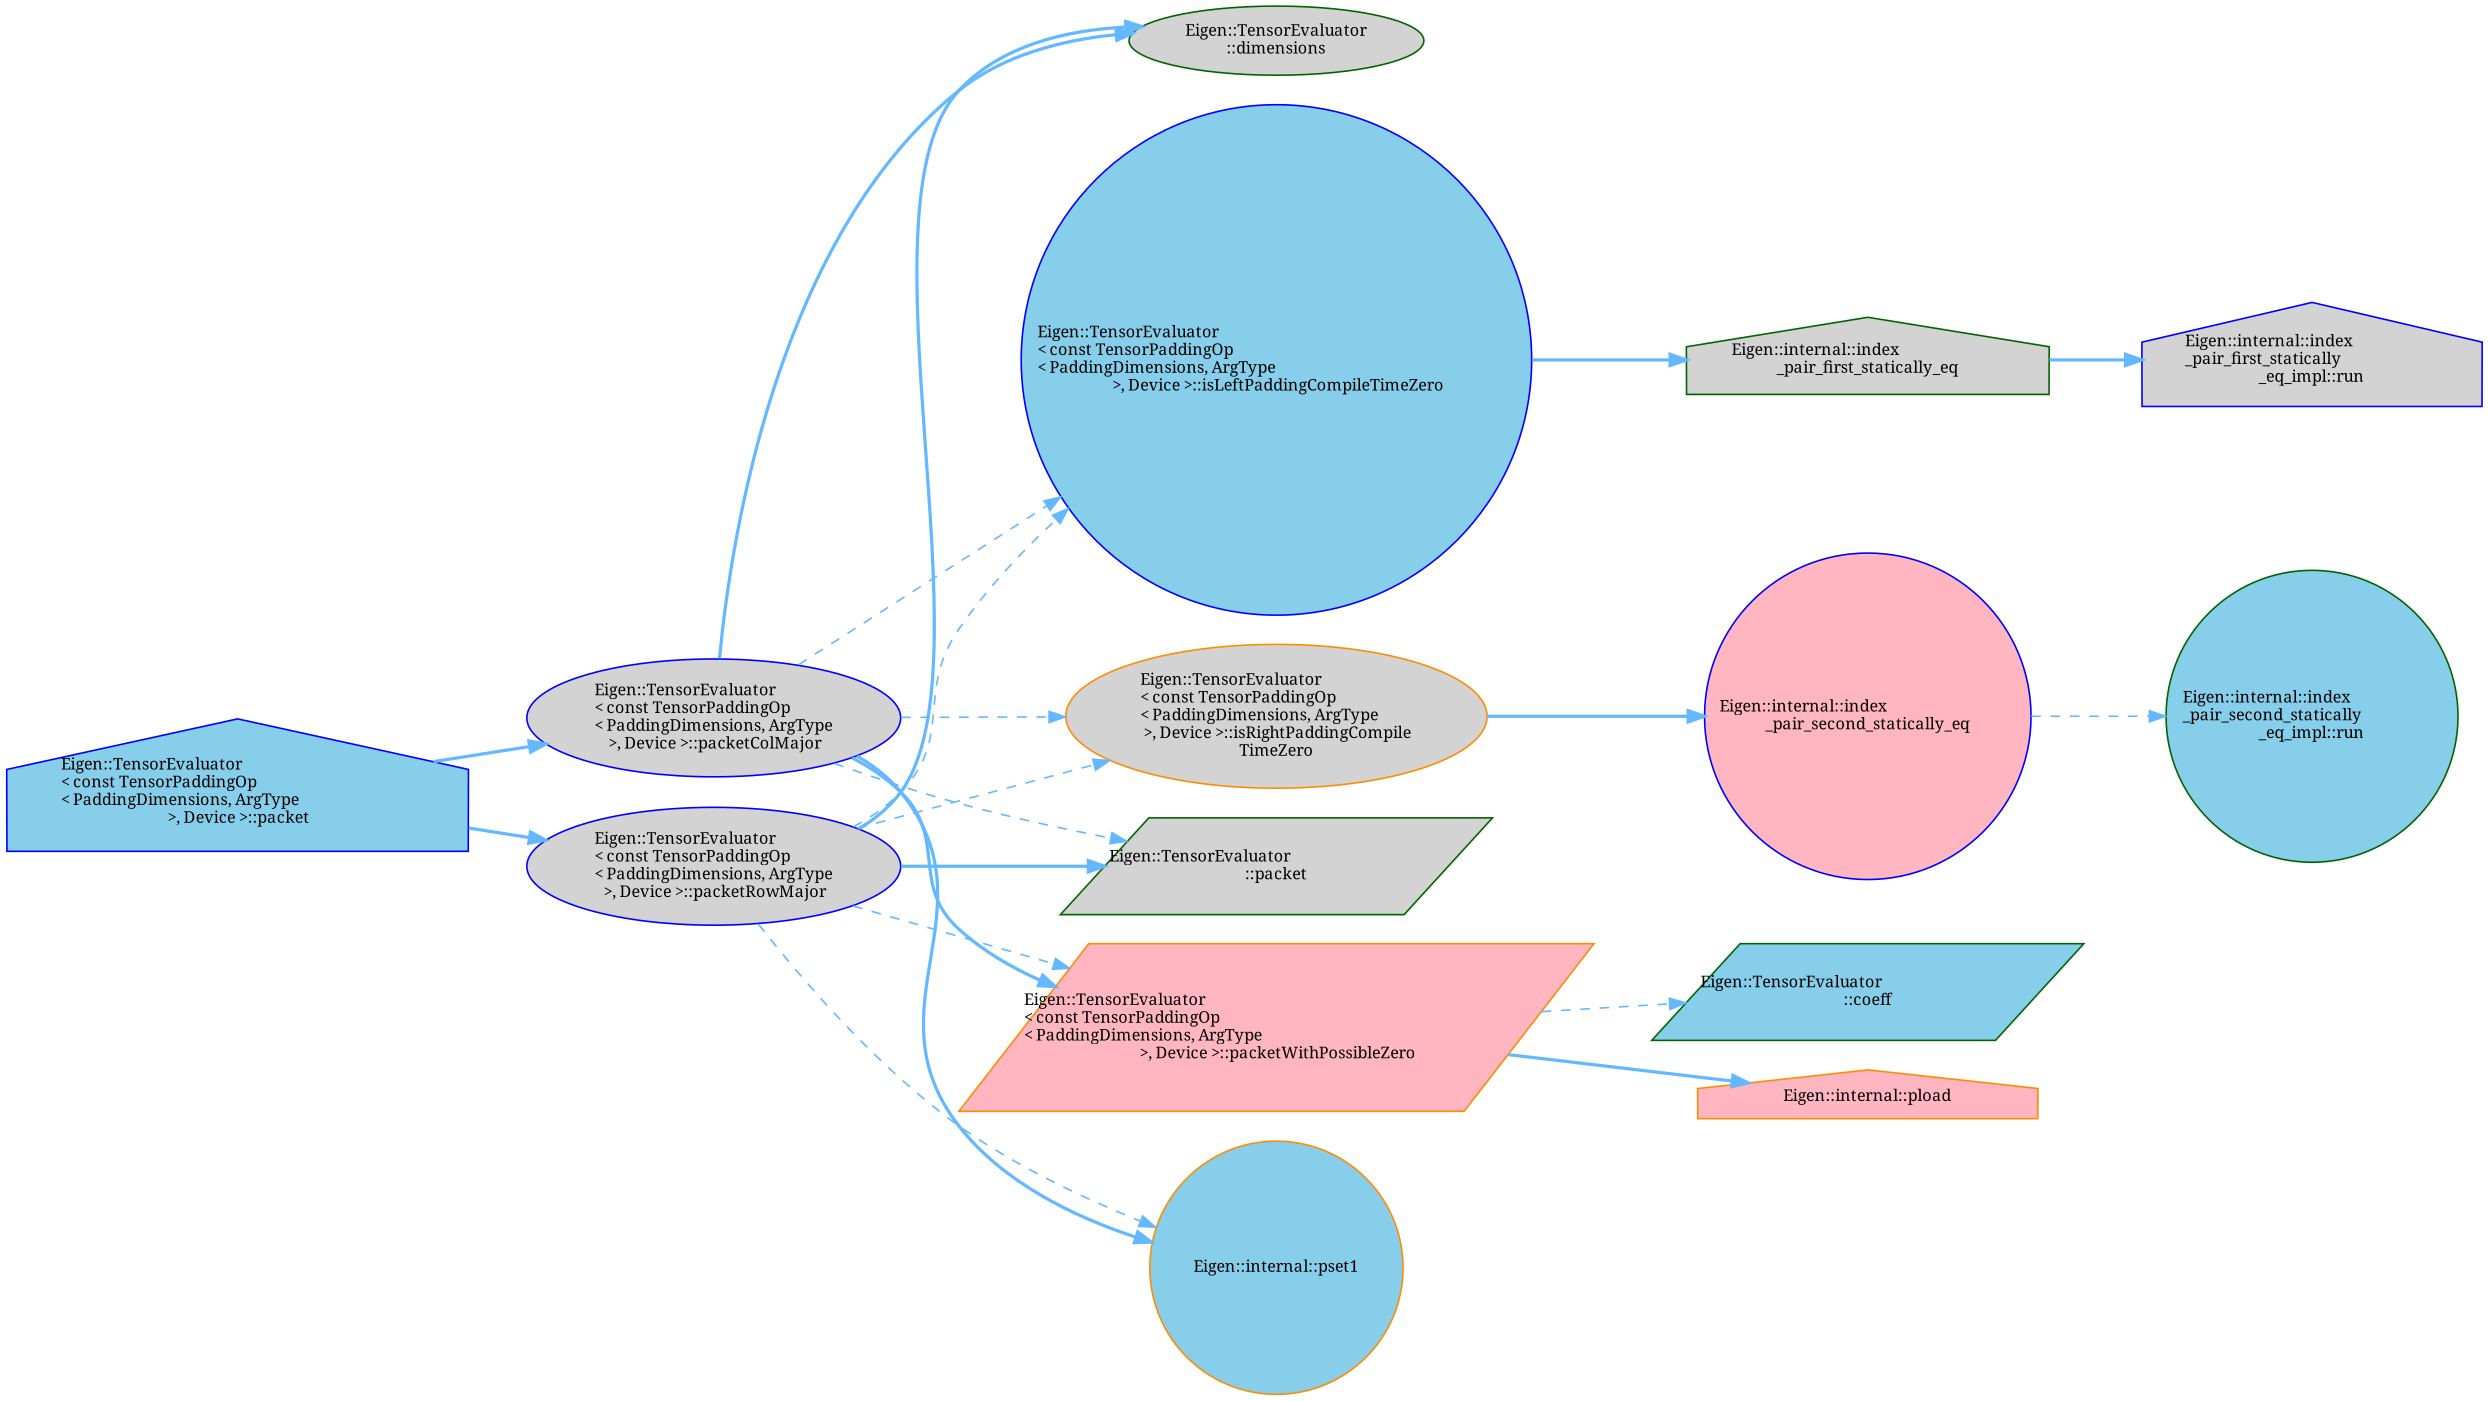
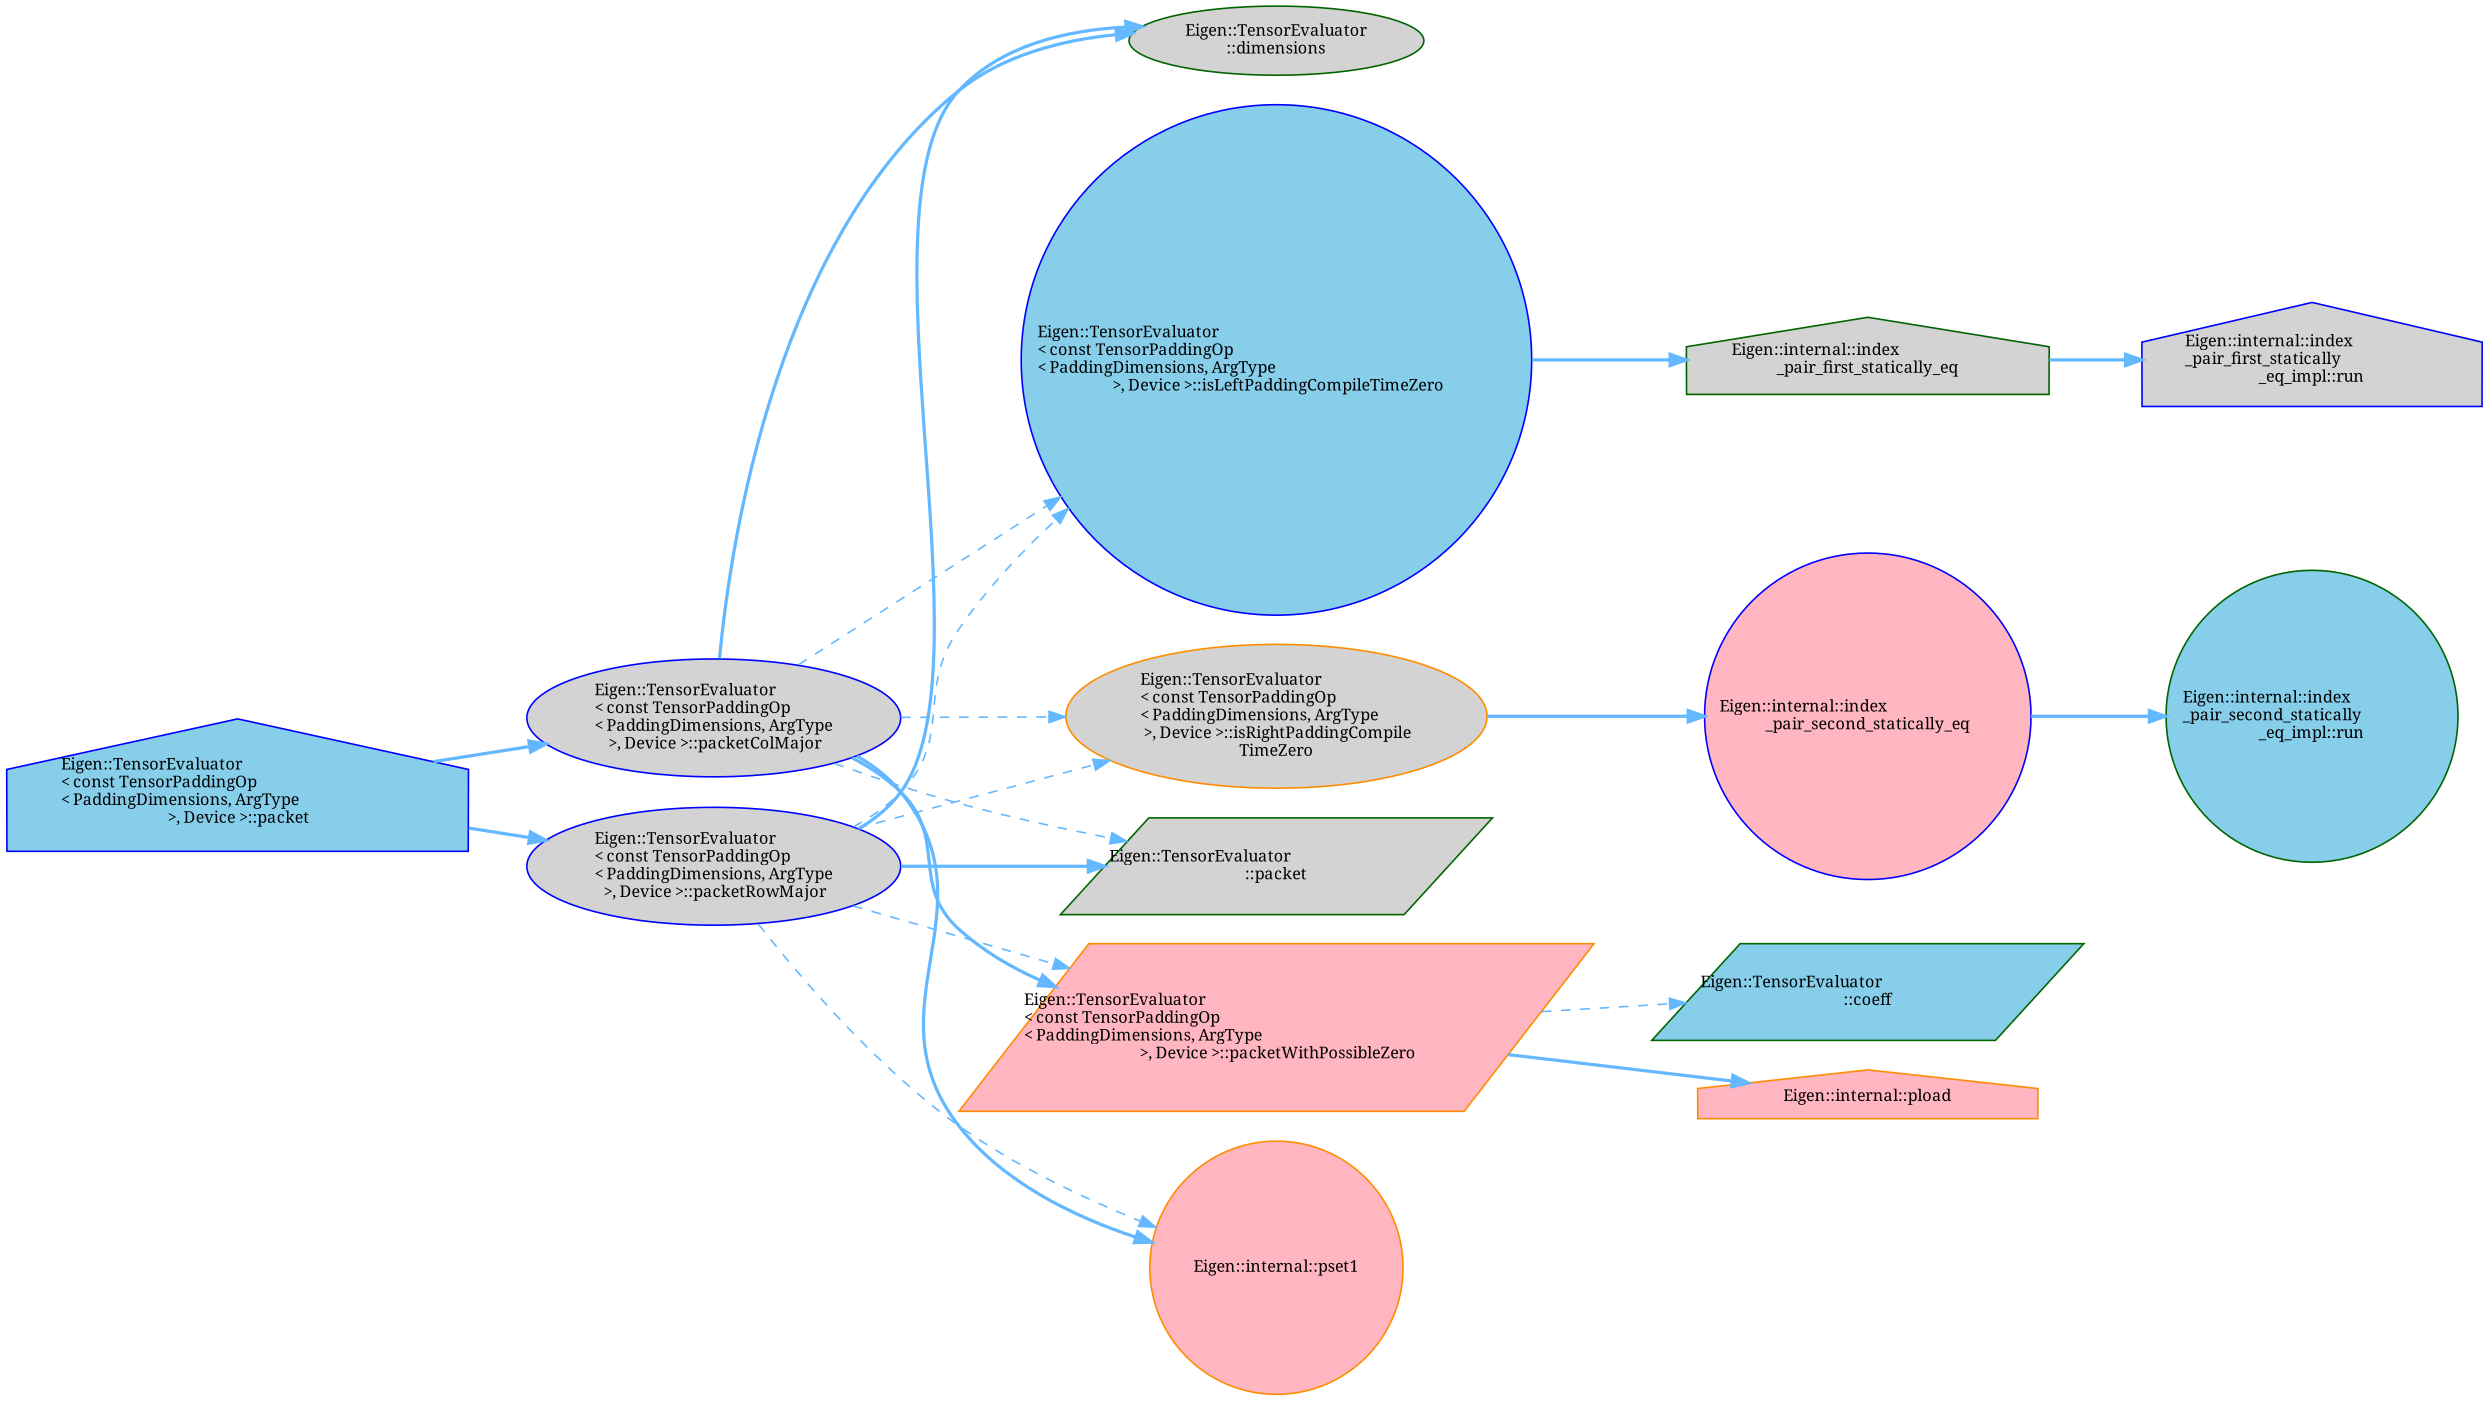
  digraph {
    fontname="Noto Serif"
    rankdir=LR
    node [color=blue fillcolor=lightgrey fontname="Noto Serif" fontsize=10 shape=house style=filled]
    edge [color=steelblue1 fontname="Noto Serif" fontsize=10 labelfontname=Helvetica labelfontsize=10 style=bold]
    n1 [fillcolor=skyblue fontcolor=black height=0.2 label="Eigen::TensorEvaluator\l\< const TensorPaddingOp\l\< PaddingDimensions, ArgType\l \>, Device \>::packet" width=0.4]
    n2 [height=0.2 label="Eigen::TensorEvaluator\l\< const TensorPaddingOp\l\< PaddingDimensions, ArgType\l \>, Device \>::packetColMajor" shape=ellipse width=0.4]
    n3 [height=0.2 label="Eigen::TensorEvaluator\l\< const TensorPaddingOp\l\< PaddingDimensions, ArgType\l \>, Device \>::packetRowMajor" shape=ellipse width=0.4]
    n4 [color=darkgreen height=0.2 label="Eigen::TensorEvaluator\l::dimensions" shape=ellipse width=0.4]
    n5 [fillcolor=skyblue height=0.2 label="Eigen::TensorEvaluator\l\< const TensorPaddingOp\l\< PaddingDimensions, ArgType\l \>, Device \>::isLeftPaddingCompileTimeZero" shape=circle width=0.4]
    n6 [color=darkorange height=0.2 label="Eigen::TensorEvaluator\l\< const TensorPaddingOp\l\< PaddingDimensions, ArgType\l \>, Device \>::isRightPaddingCompile\lTimeZero" shape=ellipse width=0.4]
    n7 [color=darkgreen height=0.2 label="Eigen::TensorEvaluator\l::packet" shape=parallelogram width=0.4]
    n8 [color=darkorange fillcolor=lightpink height=0.2 label="Eigen::TensorEvaluator\l\< const TensorPaddingOp\l\< PaddingDimensions, ArgType\l \>, Device \>::packetWithPossibleZero" shape=parallelogram width=0.4]
-   n9 [color=darkorange fillcolor=skyblue height=0.2 label="Eigen::internal::pset1" shape=circle width=0.4]
+   n9 [color=darkorange fillcolor=lightpink height=0.2 label="Eigen::internal::pset1" shape=circle width=0.4]
    n10 [color=darkgreen height=0.2 label="Eigen::internal::index\l_pair_first_statically_eq" width=0.4]
    n11 [fillcolor=lightpink height=0.2 label="Eigen::internal::index\l_pair_second_statically_eq" shape=circle width=0.4]
    n12 [color=darkgreen fillcolor=skyblue height=0.2 label="Eigen::TensorEvaluator\l::coeff" shape=parallelogram width=0.4]
    n13 [color=darkorange fillcolor=lightpink height=0.2 label="Eigen::internal::pload" width=0.4]
    n14 [height=0.2 label="Eigen::internal::index\l_pair_first_statically\l_eq_impl::run" width=0.4]
    n15 [color=darkgreen fillcolor=skyblue height=0.2 label="Eigen::internal::index\l_pair_second_statically\l_eq_impl::run" shape=circle width=0.4]
    n1 -> n2
    n1 -> n3
    n2 -> n4
    n2 -> n5 [style=dashed]
    n2 -> n6 [style=dashed]
    n2 -> n7 [style=dashed]
    n2 -> n8
    n2 -> n9
    n3 -> n4
    n3 -> n5 [style=dashed]
    n3 -> n6 [style=dashed]
    n3 -> n7
    n3 -> n8 [style=dashed]
    n3 -> n9 [style=dashed]
    n5 -> n10
    n6 -> n11
    n8 -> n12 [style=dashed]
    n8 -> n13
    n10 -> n14
-   n11 -> n15 [style=dashed]
+   n11 -> n15
  }
